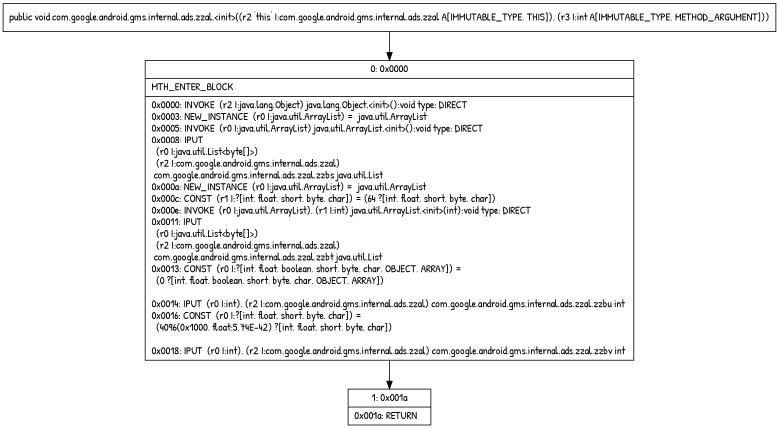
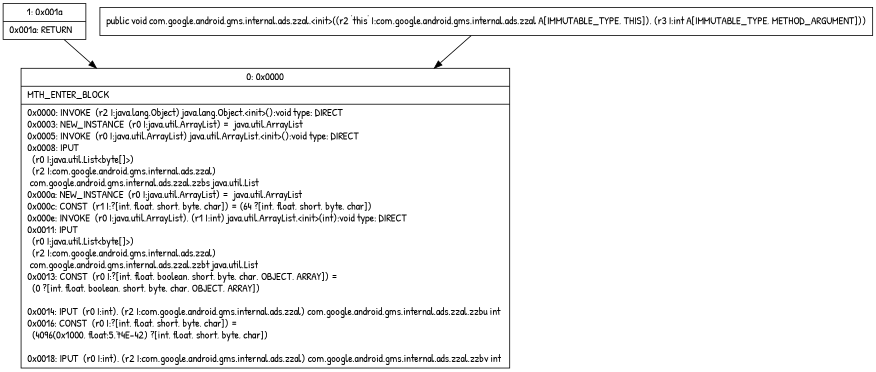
  digraph {
    fontname="Patrick Hand"
    node [shape=record fontname="Patrick Hand"]
    edge [fontname="Patrick Hand"]
    n1 [label="{0\:\ 0x0000|MTH_ENTER_BLOCK\l|0x0000: INVOKE  (r2 I:java.lang.Object) java.lang.Object.\<init\>():void type: DIRECT \l0x0003: NEW_INSTANCE  (r0 I:java.util.ArrayList) =  java.util.ArrayList \l0x0005: INVOKE  (r0 I:java.util.ArrayList) java.util.ArrayList.\<init\>():void type: DIRECT \l0x0008: IPUT  \l  (r0 I:java.util.List\<byte[]\>)\l  (r2 I:com.google.android.gms.internal.ads.zzal)\l com.google.android.gms.internal.ads.zzal.zzbs java.util.List \l0x000a: NEW_INSTANCE  (r0 I:java.util.ArrayList) =  java.util.ArrayList \l0x000c: CONST  (r1 I:?[int, float, short, byte, char]) = (64 ?[int, float, short, byte, char]) \l0x000e: INVOKE  (r0 I:java.util.ArrayList), (r1 I:int) java.util.ArrayList.\<init\>(int):void type: DIRECT \l0x0011: IPUT  \l  (r0 I:java.util.List\<byte[]\>)\l  (r2 I:com.google.android.gms.internal.ads.zzal)\l com.google.android.gms.internal.ads.zzal.zzbt java.util.List \l0x0013: CONST  (r0 I:?[int, float, boolean, short, byte, char, OBJECT, ARRAY]) = \l  (0 ?[int, float, boolean, short, byte, char, OBJECT, ARRAY])\l \l0x0014: IPUT  (r0 I:int), (r2 I:com.google.android.gms.internal.ads.zzal) com.google.android.gms.internal.ads.zzal.zzbu int \l0x0016: CONST  (r0 I:?[int, float, short, byte, char]) = \l  (4096(0x1000, float:5.74E\-42) ?[int, float, short, byte, char])\l \l0x0018: IPUT  (r0 I:int), (r2 I:com.google.android.gms.internal.ads.zzal) com.google.android.gms.internal.ads.zzal.zzbv int \l}"]
    n2 [label="{1\:\ 0x001a|0x001a: RETURN   \l}"]
    n3 [label="{public void com.google.android.gms.internal.ads.zzal.\<init\>((r2 'this' I:com.google.android.gms.internal.ads.zzal A[IMMUTABLE_TYPE, THIS]), (r3 I:int A[IMMUTABLE_TYPE, METHOD_ARGUMENT])) }"]
-   n1 -> n2
+   n2 -> n1
    n3 -> n1
  }
